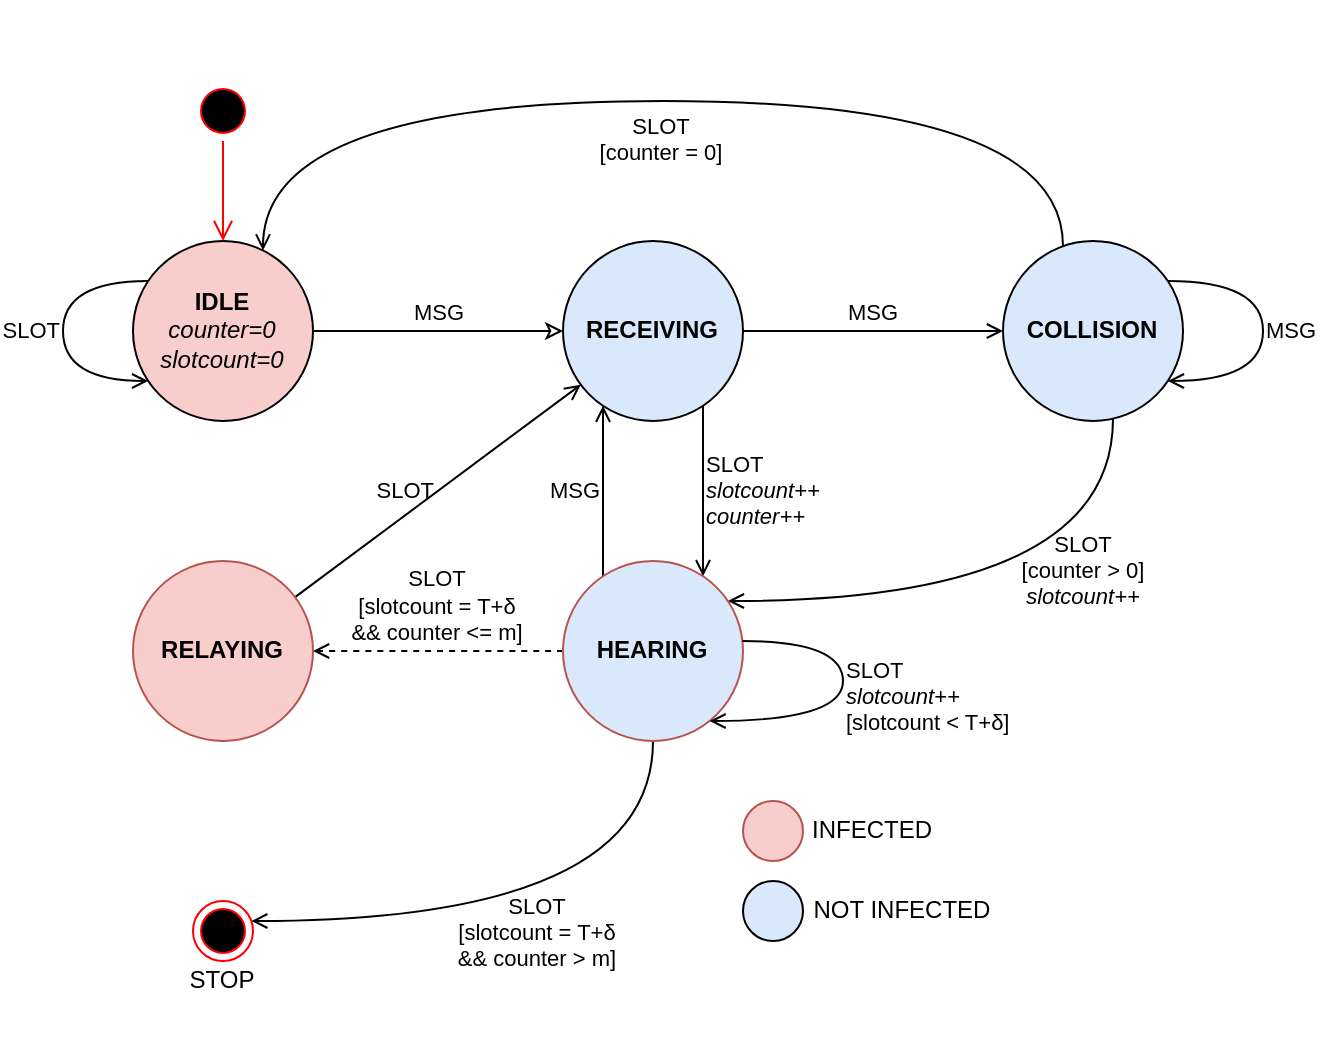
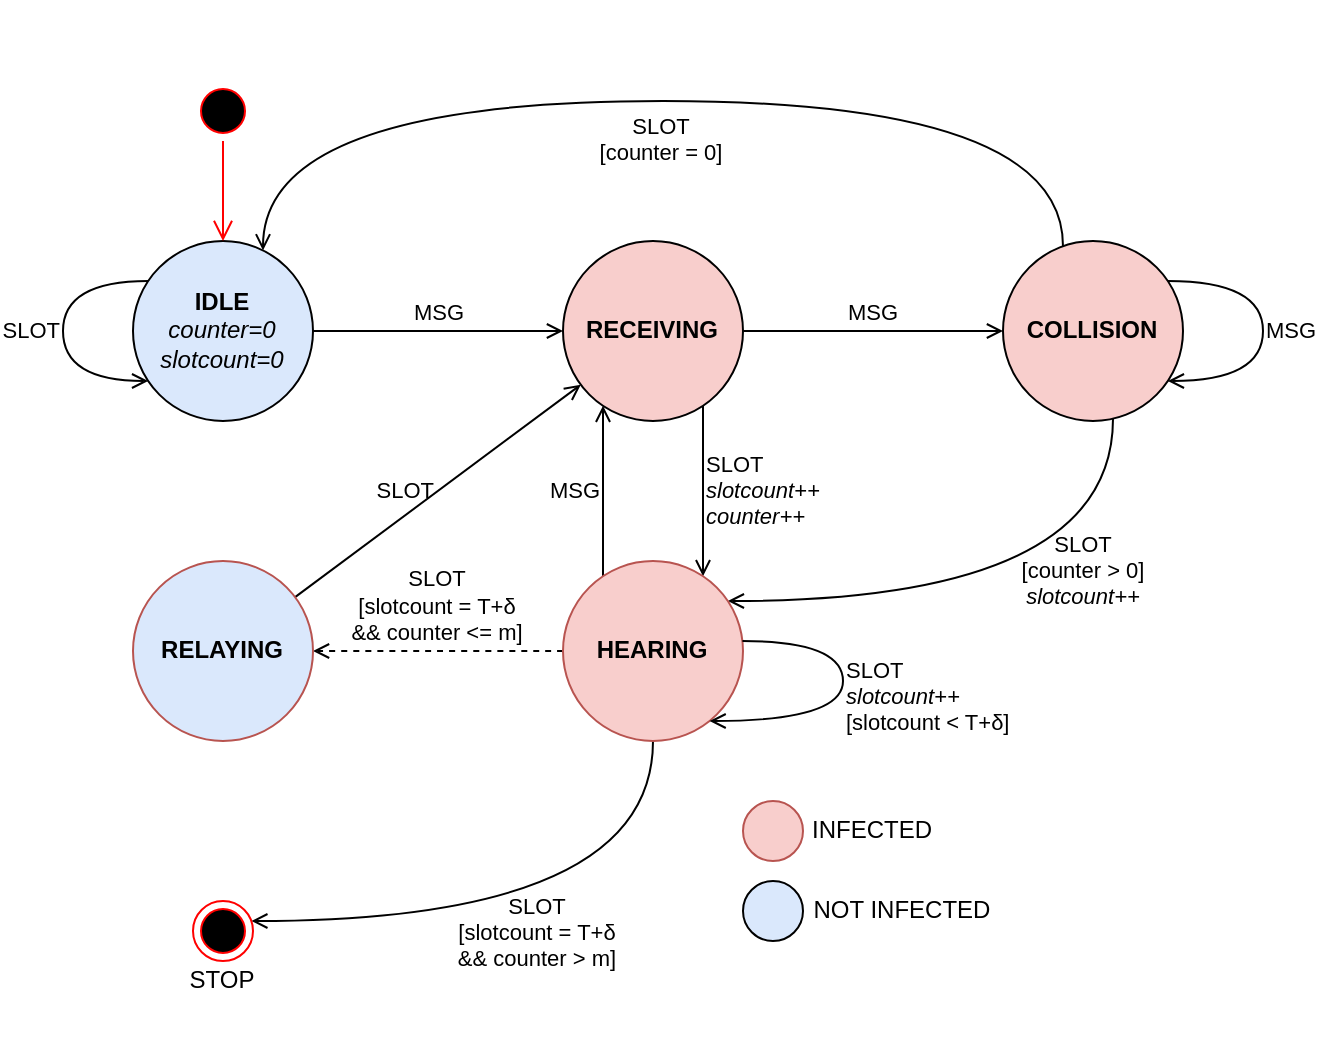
  <mxCell id="0" />
  <mxCell id="1" parent="0" />
- <mxCell id="2" value="MSG" style="edgeStyle=orthogonalEdgeStyle;curved=1;orthogonalLoop=1;jettySize=auto;html=1;labelBackgroundColor=none;endArrow=classic;endFill=0;align=center;labelPosition=center;verticalLabelPosition=top;verticalAlign=bottom;" parent="1" source="3" target="6" edge="1"><mxGeometry relative="1" as="geometry"><Array as="points"><mxPoint x="210" y="165" /><mxPoint x="210" y="165" /></Array></mxGeometry></mxCell>
- <mxCell id="3" value="&lt;b&gt;IDLE&lt;/b&gt;&lt;br&gt;&lt;i&gt;counter=0&lt;br&gt;slotcount=0&lt;/i&gt;" style="ellipse;whiteSpace=wrap;html=1;aspect=fixed;fillColor=#f8cecc;" parent="1" vertex="1"><mxGeometry x="55" y="120" width="90" height="90" as="geometry" /></mxCell>
+ <mxCell id="2" value="MSG" style="edgeStyle=orthogonalEdgeStyle;curved=1;orthogonalLoop=1;jettySize=auto;html=1;labelBackgroundColor=none;endArrow=open;endFill=0;align=center;labelPosition=center;verticalLabelPosition=top;verticalAlign=bottom;" parent="1" source="3" target="6" edge="1"><mxGeometry relative="1" as="geometry"><Array as="points"><mxPoint x="210" y="165" /><mxPoint x="210" y="165" /></Array></mxGeometry></mxCell>
+ <mxCell id="3" value="&lt;b&gt;IDLE&lt;/b&gt;&lt;br&gt;&lt;i&gt;counter=0&lt;br&gt;slotcount=0&lt;/i&gt;" style="ellipse;whiteSpace=wrap;html=1;aspect=fixed;fillColor=#dae8fc;" parent="1" vertex="1"><mxGeometry x="55" y="120" width="90" height="90" as="geometry" /></mxCell>
  <mxCell id="4" value="SLOT&lt;br&gt;&lt;i&gt;slotcount++&lt;br&gt;counter++&lt;/i&gt;" style="edgeStyle=orthogonalEdgeStyle;orthogonalLoop=1;jettySize=auto;html=1;labelBackgroundColor=none;endArrow=open;endFill=0;curved=1;labelPosition=right;verticalLabelPosition=middle;align=left;verticalAlign=middle;" parent="1" source="6" target="13" edge="1"><mxGeometry relative="1" as="geometry"><Array as="points"><mxPoint x="340" y="250" /><mxPoint x="340" y="250" /></Array></mxGeometry></mxCell>
  <mxCell id="5" value="MSG" style="edgeStyle=orthogonalEdgeStyle;curved=1;orthogonalLoop=1;jettySize=auto;html=1;labelBackgroundColor=none;endArrow=open;endFill=0;align=center;labelPosition=center;verticalLabelPosition=top;verticalAlign=bottom;" parent="1" source="6" target="9" edge="1"><mxGeometry relative="1" as="geometry"><Array as="points"><mxPoint x="420" y="165" /><mxPoint x="420" y="165" /></Array></mxGeometry></mxCell>
- <mxCell id="6" value="RECEIVING" style="ellipse;whiteSpace=wrap;html=1;aspect=fixed;fillColor=#dae8fc;fontStyle=1" parent="1" vertex="1"><mxGeometry x="270" y="120" width="90" height="90" as="geometry" /></mxCell>
+ <mxCell id="6" value="RECEIVING" style="ellipse;whiteSpace=wrap;html=1;aspect=fixed;fillColor=#f8cecc;fontStyle=1;" parent="1" vertex="1"><mxGeometry x="270" y="120" width="90" height="90" as="geometry" /></mxCell>
  <mxCell id="7" value="SLOT&lt;br&gt;[counter &amp;gt; 0]&lt;br&gt;&lt;i&gt;slotcount++&lt;/i&gt;" style="edgeStyle=orthogonalEdgeStyle;curved=1;orthogonalLoop=1;jettySize=auto;html=1;labelBackgroundColor=none;endArrow=open;endFill=0;labelPosition=right;verticalLabelPosition=bottom;align=center;verticalAlign=top;" parent="1" source="9" target="13" edge="1"><mxGeometry x="-0.646" y="-15" relative="1" as="geometry"><Array as="points"><mxPoint x="545" y="300" /></Array><mxPoint as="offset" /></mxGeometry></mxCell>
  <mxCell id="8" value="SLOT&lt;br&gt;[counter = 0]" style="edgeStyle=orthogonalEdgeStyle;curved=1;orthogonalLoop=1;jettySize=auto;html=1;labelBackgroundColor=none;endArrow=open;endFill=0;align=center;labelPosition=center;verticalLabelPosition=bottom;verticalAlign=top;" parent="1" source="9" target="3" edge="1"><mxGeometry relative="1" as="geometry"><Array as="points"><mxPoint x="520" y="50" /><mxPoint x="120" y="50" /></Array></mxGeometry></mxCell>
- <mxCell id="9" value="COLLISION" style="ellipse;whiteSpace=wrap;html=1;aspect=fixed;fillColor=#dae8fc;fontStyle=1" parent="1" vertex="1"><mxGeometry x="490" y="120" width="90" height="90" as="geometry" /></mxCell>
+ <mxCell id="9" value="COLLISION" style="ellipse;whiteSpace=wrap;html=1;aspect=fixed;fillColor=#f8cecc;fontStyle=1;" parent="1" vertex="1"><mxGeometry x="490" y="120" width="90" height="90" as="geometry" /></mxCell>
  <mxCell id="10" value="MSG" style="edgeStyle=orthogonalEdgeStyle;curved=1;orthogonalLoop=1;jettySize=auto;html=1;labelBackgroundColor=none;endArrow=open;endFill=0;labelPosition=left;verticalLabelPosition=middle;align=right;verticalAlign=middle;" parent="1" source="13" target="6" edge="1"><mxGeometry relative="1" as="geometry"><Array as="points"><mxPoint x="290" y="250" /><mxPoint x="290" y="250" /></Array></mxGeometry></mxCell>
  <mxCell id="11" value="SLOT&lt;br&gt;[slotcount = T+δ&lt;br&gt;&amp;amp;&amp;amp; counter &amp;lt;= m]" style="edgeStyle=orthogonalEdgeStyle;curved=1;orthogonalLoop=1;jettySize=auto;html=1;labelBackgroundColor=none;endArrow=open;endFill=0;labelPosition=center;verticalLabelPosition=top;align=center;verticalAlign=bottom;dashed=1;" parent="1" source="13" target="15" edge="1"><mxGeometry relative="1" as="geometry"><Array as="points"><mxPoint x="210" y="325" /><mxPoint x="210" y="325" /></Array></mxGeometry></mxCell>
  <mxCell id="12" value="SLOT&lt;br&gt;[slotcount = T+δ&lt;br&gt;&amp;amp;&amp;amp; counter &amp;gt; m]" style="edgeStyle=orthogonalEdgeStyle;curved=1;orthogonalLoop=1;jettySize=auto;html=1;labelBackgroundColor=none;endArrow=open;endFill=0;labelPosition=center;verticalLabelPosition=bottom;align=center;verticalAlign=top;" parent="1" source="13" target="20" edge="1"><mxGeometry x="0.015" y="-20" relative="1" as="geometry"><Array as="points"><mxPoint x="315" y="460" /></Array><mxPoint as="offset" /></mxGeometry></mxCell>
- <mxCell id="13" value="HEARING" style="ellipse;whiteSpace=wrap;html=1;aspect=fixed;fillColor=#dae8fc;fontStyle=1;strokeColor=#b85450;" parent="1" vertex="1"><mxGeometry x="270" y="280" width="90" height="90" as="geometry" /></mxCell>
+ <mxCell id="13" value="HEARING" style="ellipse;whiteSpace=wrap;html=1;aspect=fixed;fillColor=#f8cecc;fontStyle=1;strokeColor=#b85450;" parent="1" vertex="1"><mxGeometry x="270" y="280" width="90" height="90" as="geometry" /></mxCell>
  <mxCell id="14" value="SLOT" style="edgeStyle=none;rounded=0;orthogonalLoop=1;jettySize=auto;html=1;endArrow=open;endFill=0;labelPosition=left;verticalLabelPosition=middle;align=right;verticalAlign=middle;horizontal=1;labelBackgroundColor=none;" parent="1" source="15" target="6" edge="1"><mxGeometry relative="1" as="geometry" /></mxCell>
- <mxCell id="15" value="RELAYING" style="ellipse;whiteSpace=wrap;html=1;aspect=fixed;fillColor=#f8cecc;fontStyle=1;strokeColor=#b85450;" parent="1" vertex="1"><mxGeometry x="55" y="280" width="90" height="90" as="geometry" /></mxCell>
+ <mxCell id="15" value="RELAYING" style="ellipse;whiteSpace=wrap;html=1;aspect=fixed;fillColor=#dae8fc;fontStyle=1;strokeColor=#b85450;" parent="1" vertex="1"><mxGeometry x="55" y="280" width="90" height="90" as="geometry" /></mxCell>
  <mxCell id="16" value="" style="html=1;verticalAlign=bottom;endArrow=open;endSize=8;strokeColor=#ff0000;" parent="1" source="18" target="3" edge="1"><mxGeometry relative="1" as="geometry"><mxPoint x="120" y="150" as="targetPoint" /></mxGeometry></mxCell>
  <mxCell id="17" value="" style="group" parent="1" vertex="1" connectable="0"><mxGeometry x="80" width="40" height="50" as="geometry" y="20" /></mxCell>
  <mxCell id="18" value="" style="ellipse;html=1;shape=startState;fillColor=#000000;strokeColor=#ff0000;" parent="17" vertex="1"><mxGeometry x="5" y="20" width="30" height="30" as="geometry" /></mxCell>
  <mxCell id="19" value="" style="group" parent="1" vertex="1" connectable="0"><mxGeometry x="80" y="450" width="40" height="50" as="geometry" /></mxCell>
  <mxCell id="20" value="ss" style="ellipse;html=1;shape=endState;fillColor=#000000;strokeColor=#ff0000;" parent="19" vertex="1"><mxGeometry x="5" width="30" height="30" as="geometry" /></mxCell>
  <mxCell id="21" value="STOP" style="text;html=1;strokeColor=none;fillColor=none;align=center;verticalAlign=middle;whiteSpace=wrap;rounded=0;" parent="19" vertex="1"><mxGeometry y="30" width="40" height="20" as="geometry" /></mxCell>
  <mxCell id="22" value="SLOT" style="edgeStyle=orthogonalEdgeStyle;rounded=0;orthogonalLoop=1;jettySize=auto;html=1;endArrow=open;endFill=0;curved=1;labelBackgroundColor=none;labelPosition=left;verticalLabelPosition=middle;align=right;verticalAlign=middle;" parent="1" source="3" target="3" edge="1"><mxGeometry relative="1" as="geometry"><Array as="points"><mxPoint x="20" y="140" /><mxPoint x="20" y="190" /></Array></mxGeometry></mxCell>
  <mxCell id="23" value="MSG" style="edgeStyle=orthogonalEdgeStyle;curved=1;rounded=0;orthogonalLoop=1;jettySize=auto;html=1;labelBackgroundColor=none;endArrow=open;endFill=0;labelPosition=right;verticalLabelPosition=middle;align=left;verticalAlign=middle;" parent="1" source="9" target="9" edge="1"><mxGeometry relative="1" as="geometry"><Array as="points"><mxPoint x="620" y="140" /><mxPoint x="620" y="190" /></Array></mxGeometry></mxCell>
  <mxCell id="24" value="SLOT&lt;br&gt;&lt;i&gt;slotcount++&lt;br&gt;&lt;/i&gt;[slotcount &amp;lt; T+δ]" style="edgeStyle=orthogonalEdgeStyle;curved=1;rounded=0;orthogonalLoop=1;jettySize=auto;html=1;labelBackgroundColor=none;endArrow=open;endFill=0;labelPosition=right;verticalLabelPosition=middle;align=left;verticalAlign=middle;" parent="1" source="13" target="13" edge="1"><mxGeometry relative="1" as="geometry"><Array as="points"><mxPoint x="410" y="320" /><mxPoint x="410" y="360" /></Array></mxGeometry></mxCell>
  <mxCell id="25" value="" style="group" vertex="1" connectable="0" parent="1"><mxGeometry x="360" y="400" width="100" height="30" as="geometry" /></mxCell>
  <mxCell id="26" value="" style="ellipse;whiteSpace=wrap;html=1;aspect=fixed;fillColor=#f8cecc;fontStyle=1;strokeColor=#b85450;" vertex="1" parent="25"><mxGeometry width="30" height="30" as="geometry" /></mxCell>
  <mxCell id="27" value="INFECTED" style="text;html=1;strokeColor=none;fillColor=none;align=center;verticalAlign=middle;whiteSpace=wrap;rounded=0;" vertex="1" parent="25"><mxGeometry x="30" y="5" width="70" height="20" as="geometry" /></mxCell>
  <mxCell id="28" value="" style="group" vertex="1" connectable="0" parent="1"><mxGeometry x="360" y="440" width="130" height="30" as="geometry" /></mxCell>
  <mxCell id="29" value="" style="ellipse;whiteSpace=wrap;html=1;aspect=fixed;fillColor=#dae8fc;fontStyle=1" vertex="1" parent="28"><mxGeometry width="30" height="30" as="geometry" /></mxCell>
  <mxCell id="30" value="NOT INFECTED" style="text;html=1;strokeColor=none;fillColor=none;align=center;verticalAlign=middle;whiteSpace=wrap;rounded=0;" vertex="1" parent="28"><mxGeometry x="30" y="5" width="100" height="20" as="geometry" /></mxCell>
